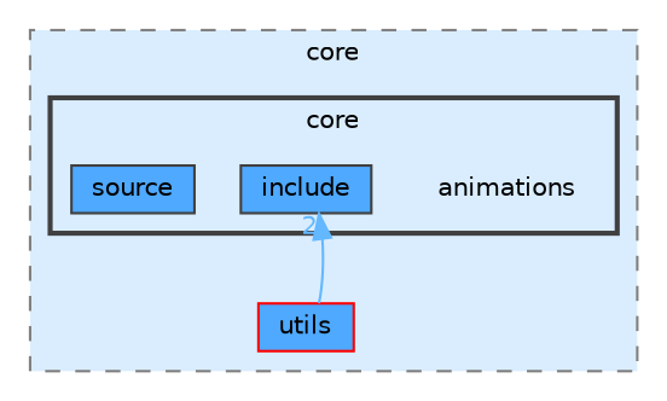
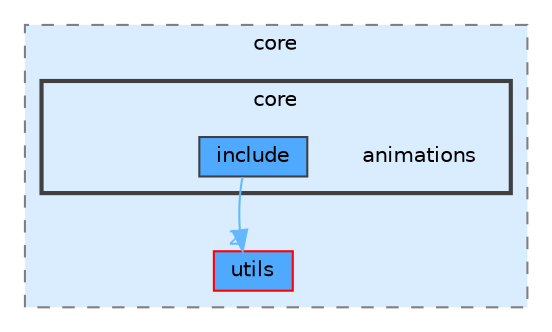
  digraph {
    compound=true
    node [fontname=Helvetica fontsize=10 shape=box color=grey25 fillcolor="#4ea9ff" style=filled]
    n1 [height=0.2 label=animations shape=plaintext width=0.4 color="" fillcolor="" style=""]
    n2 [height=0.2 label=include width=0.4]
-   n3 [height=0.2 label=source width=0.4]
    n4 [color=red height=0.2 label=utils width=0.4]
    subgraph cluster_1 {
      bgcolor="#daedff"
      fontname=Helvetica
      fontsize=10
      label=core
      pencolor=grey50
      style="filled,dashed"
      n4
      subgraph cluster_2 {
        bgcolor="#daedff"
        fontname=Helvetica
        fontsize=10
        pencolor=grey25
        style="filled,bold"
        n1
        n2
-       n3
      }
    }
-   n4 -> n2 [color=steelblue1 fontcolor=steelblue1 fontname=Helvetica fontsize=10 headlabel=2 labeldistance=1.5 labelfontname=Helvetica labelfontsize=10]
+   n2 -> n4 [color=steelblue1 fontcolor=steelblue1 fontname=Helvetica fontsize=10 headlabel=2 labeldistance=1.5 labelfontname=Helvetica labelfontsize=10]
  }
